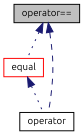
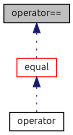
  digraph {
    fontname=Ubuntu
    rankdir=TB
    node [color=black fontname=Ubuntu fontsize=10 shape=record]
    edge [color=midnightblue dir=back fontname=Ubuntu fontsize=10 labelfontname=FreeSans labelfontsize=10 style=dotted]
    n1 [fillcolor=grey75 fontcolor=black height=0.2 label="operator==" style=filled width=0.4]
    n2 [color=red height=0.2 label=equal width=0.4]
    n3 [height=0.2 label=operator width=0.4]
    n1 -> n2
-   n1 -> n3 [style=dashed]
    n2 -> n3
  }
